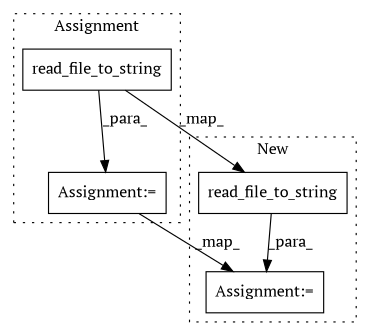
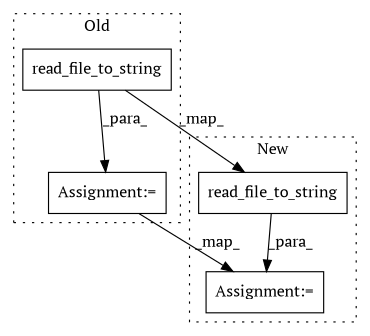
  digraph {
    fontname="PT Serif"
    node [a=32 l="20,1" shape=box fontname="PT Serif"]
    edge [fontname="PT Serif"]
    n1 [label=read_file_to_string s="6262,6352"]
    n2 [a=7 l=1 label="Assignment:=" s=6253]
    n3 [label=read_file_to_string s="6015,6095"]
    n4 [a=7 l=1 label="Assignment:=" s=5995]
    subgraph cluster_1 {
-     label=Assignment
+     label=Old
      style=dotted
      n1
      n2
    }
    subgraph cluster_2 {
      label=New
      style=dotted
      n3
      n4
    }
    n1 -> n2 [label=_para_]
    n1 -> n3 [label=_map_]
    n2 -> n4 [label=_map_]
    n3 -> n4 [label=_para_]
  }
